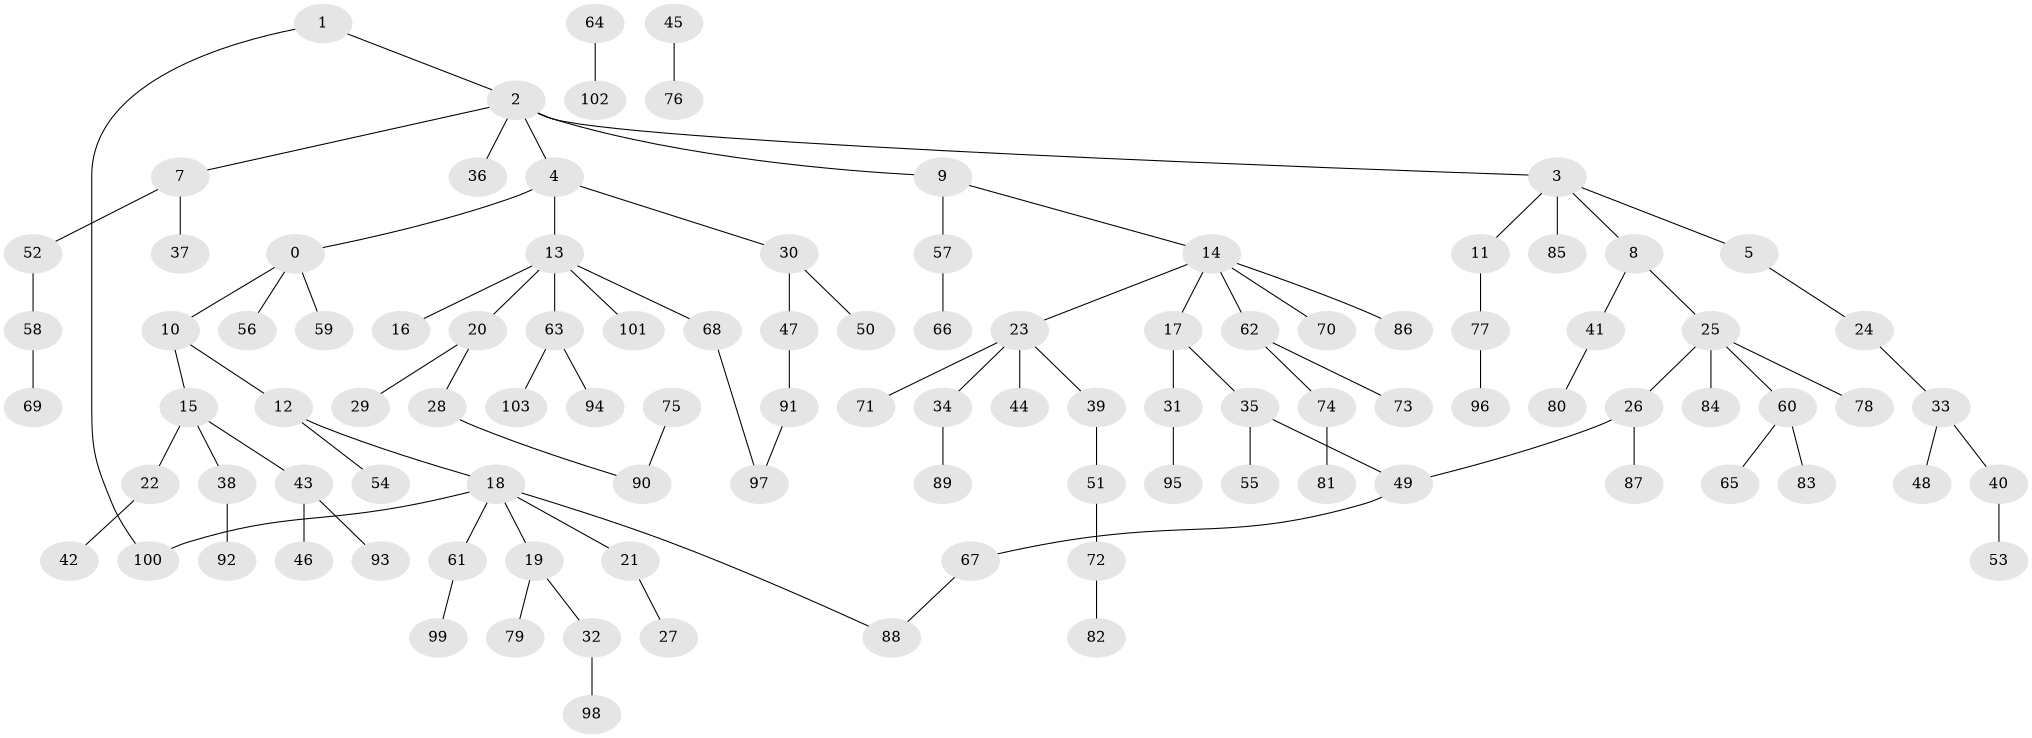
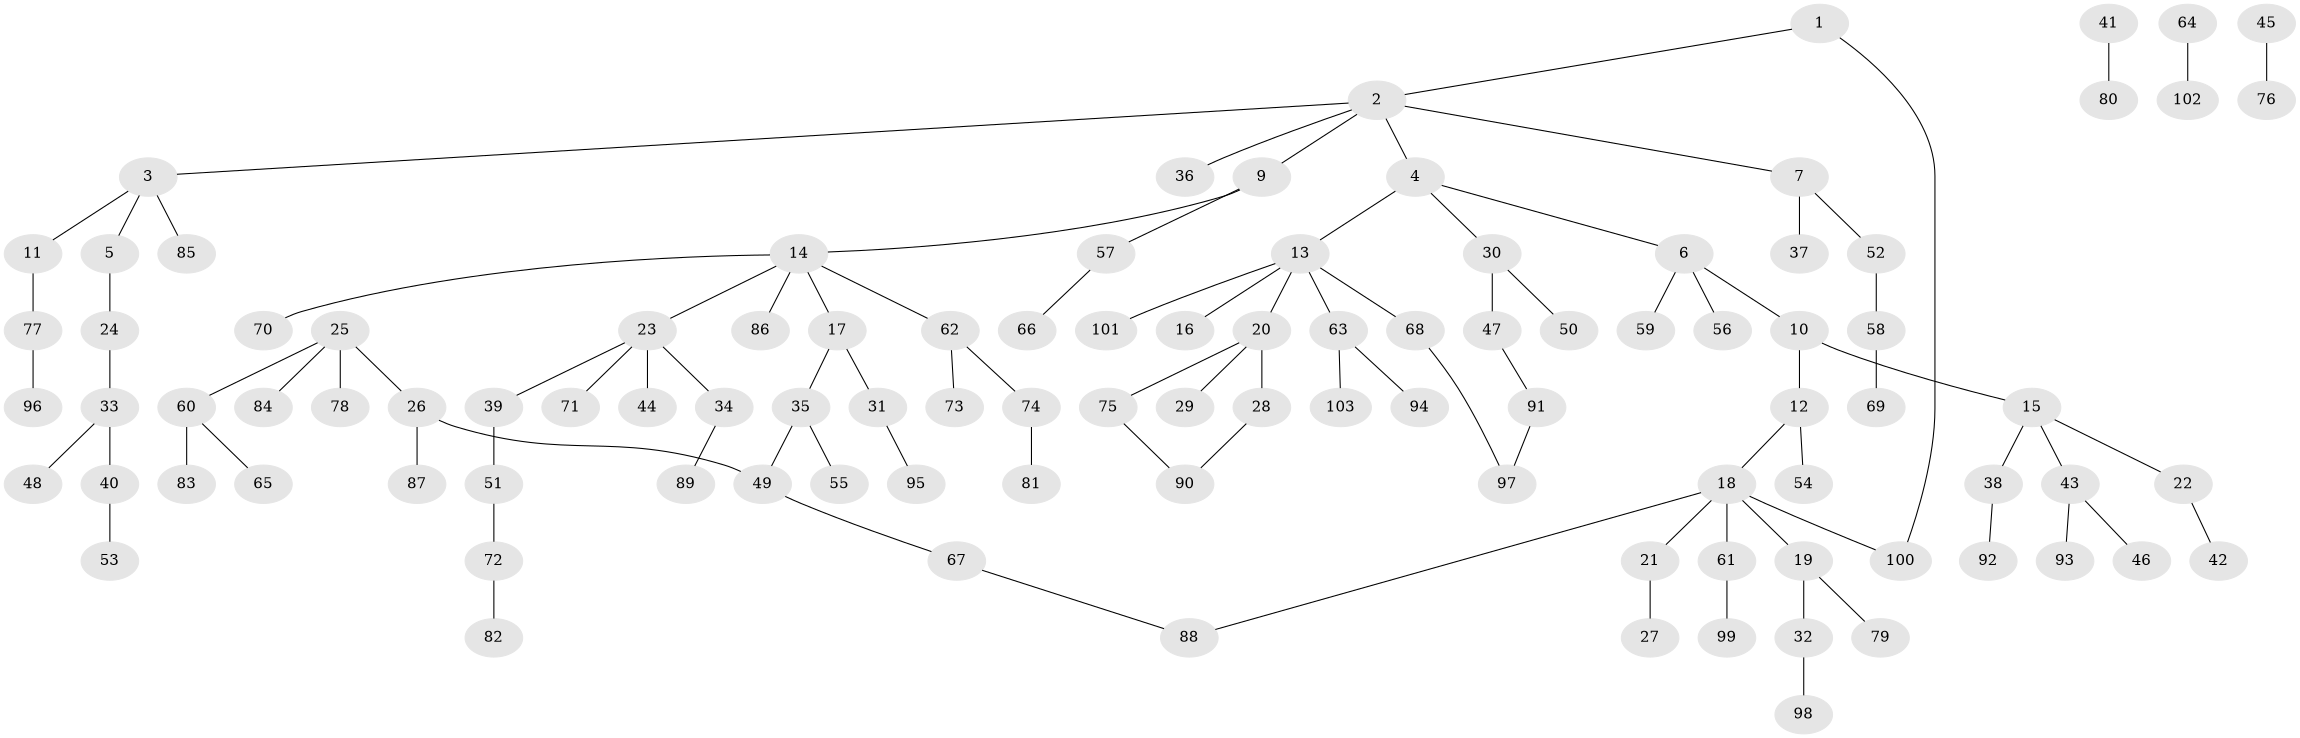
  graph {
    node [color=gray90 style=filled]
    1
    2
    100
    3
    4
    7
    9
    36
    5
-   8
    11
    85
-   6 [label=0]
+   6
    13
    30
    37
    52
    14
    57
    24
    25
    41
    77
    10
    56
    59
    16
    20
    63
    68
    101
    47
    50
    33
    12
    15
    64
    102
    58
    26
    60
    78
    84
    80
    17
    23
    62
    70
    86
    66
    18
    54
    22
    38
    43
    96
    19
    21
    61
    88
    28
    29
    75
    94
    103
    97
    31
    35
    34
    39
    44
    71
    73
    74
    42
    92
    46
    93
    95
    49
    55
    32
    79
    27
    99
    98
    90
    89
    51
    40
    48
    87
    65
    83
    67
    91
    53
    72
    45
    76
    82
    69
    81
    1 -- 2
    1 -- 100
    2 -- 3
    2 -- 4
    2 -- 7
    2 -- 9
    2 -- 36
    3 -- 5
-   3 -- 8
    3 -- 11
    3 -- 85
    4 -- 6
    4 -- 13
    4 -- 30
    7 -- 37
    7 -- 52
    9 -- 14
    9 -- 57
    5 -- 24
-   8 -- 25
-   8 -- 41
    11 -- 77
    6 -- 10
    6 -- 56
    6 -- 59
    13 -- 16
    13 -- 20
    13 -- 63
    13 -- 68
    13 -- 101
    30 -- 47
    30 -- 50
    52 -- 58
    14 -- 17
    14 -- 23
    14 -- 62
    14 -- 70
    14 -- 86
    57 -- 66
    24 -- 33
    25 -- 26
    25 -- 60
    25 -- 78
    25 -- 84
    41 -- 80
    77 -- 96
    10 -- 12
    10 -- 15
    20 -- 28
    20 -- 29
+   20 -- 75
    63 -- 94
    63 -- 103
    68 -- 97
    47 -- 91
    33 -- 40
    33 -- 48
    12 -- 18
    12 -- 54
    15 -- 22
    15 -- 38
    15 -- 43
    64 -- 102
    58 -- 69
    26 -- 49
    26 -- 87
    60 -- 65
    60 -- 83
    17 -- 31
    17 -- 35
    23 -- 34
    23 -- 39
    23 -- 44
    23 -- 71
    62 -- 73
    62 -- 74
    18 -- 100
    18 -- 19
    18 -- 21
    18 -- 61
    18 -- 88
    22 -- 42
    38 -- 92
    43 -- 46
    43 -- 93
    19 -- 32
    19 -- 79
    21 -- 27
    61 -- 99
    28 -- 90
    75 -- 90
    31 -- 95
    35 -- 49
    35 -- 55
    34 -- 89
    39 -- 51
    74 -- 81
    49 -- 67
    32 -- 98
    51 -- 72
    40 -- 53
    67 -- 88
    91 -- 97
    72 -- 82
    45 -- 76
  }
